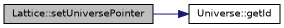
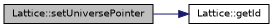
  digraph {
    rankdir=LR
    node [color=black fontname=Helvetica fontsize=10 shape=record style=filled]
    n1 [fillcolor=grey75 fontcolor=black height=0.2 label="Lattice::setUniversePointer" width=0.4]
-   n2 [fillcolor=white height=0.2 label="Universe::getId" width=0.4]
+   n2 [fillcolor=white height=0.2 label="Lattice::getId" width=0.4]
    n1 -> n2 [color=midnightblue fontname=Helvetica fontsize=10 labelfontname=Helvetica labelfontsize=10 style=solid]
  }
